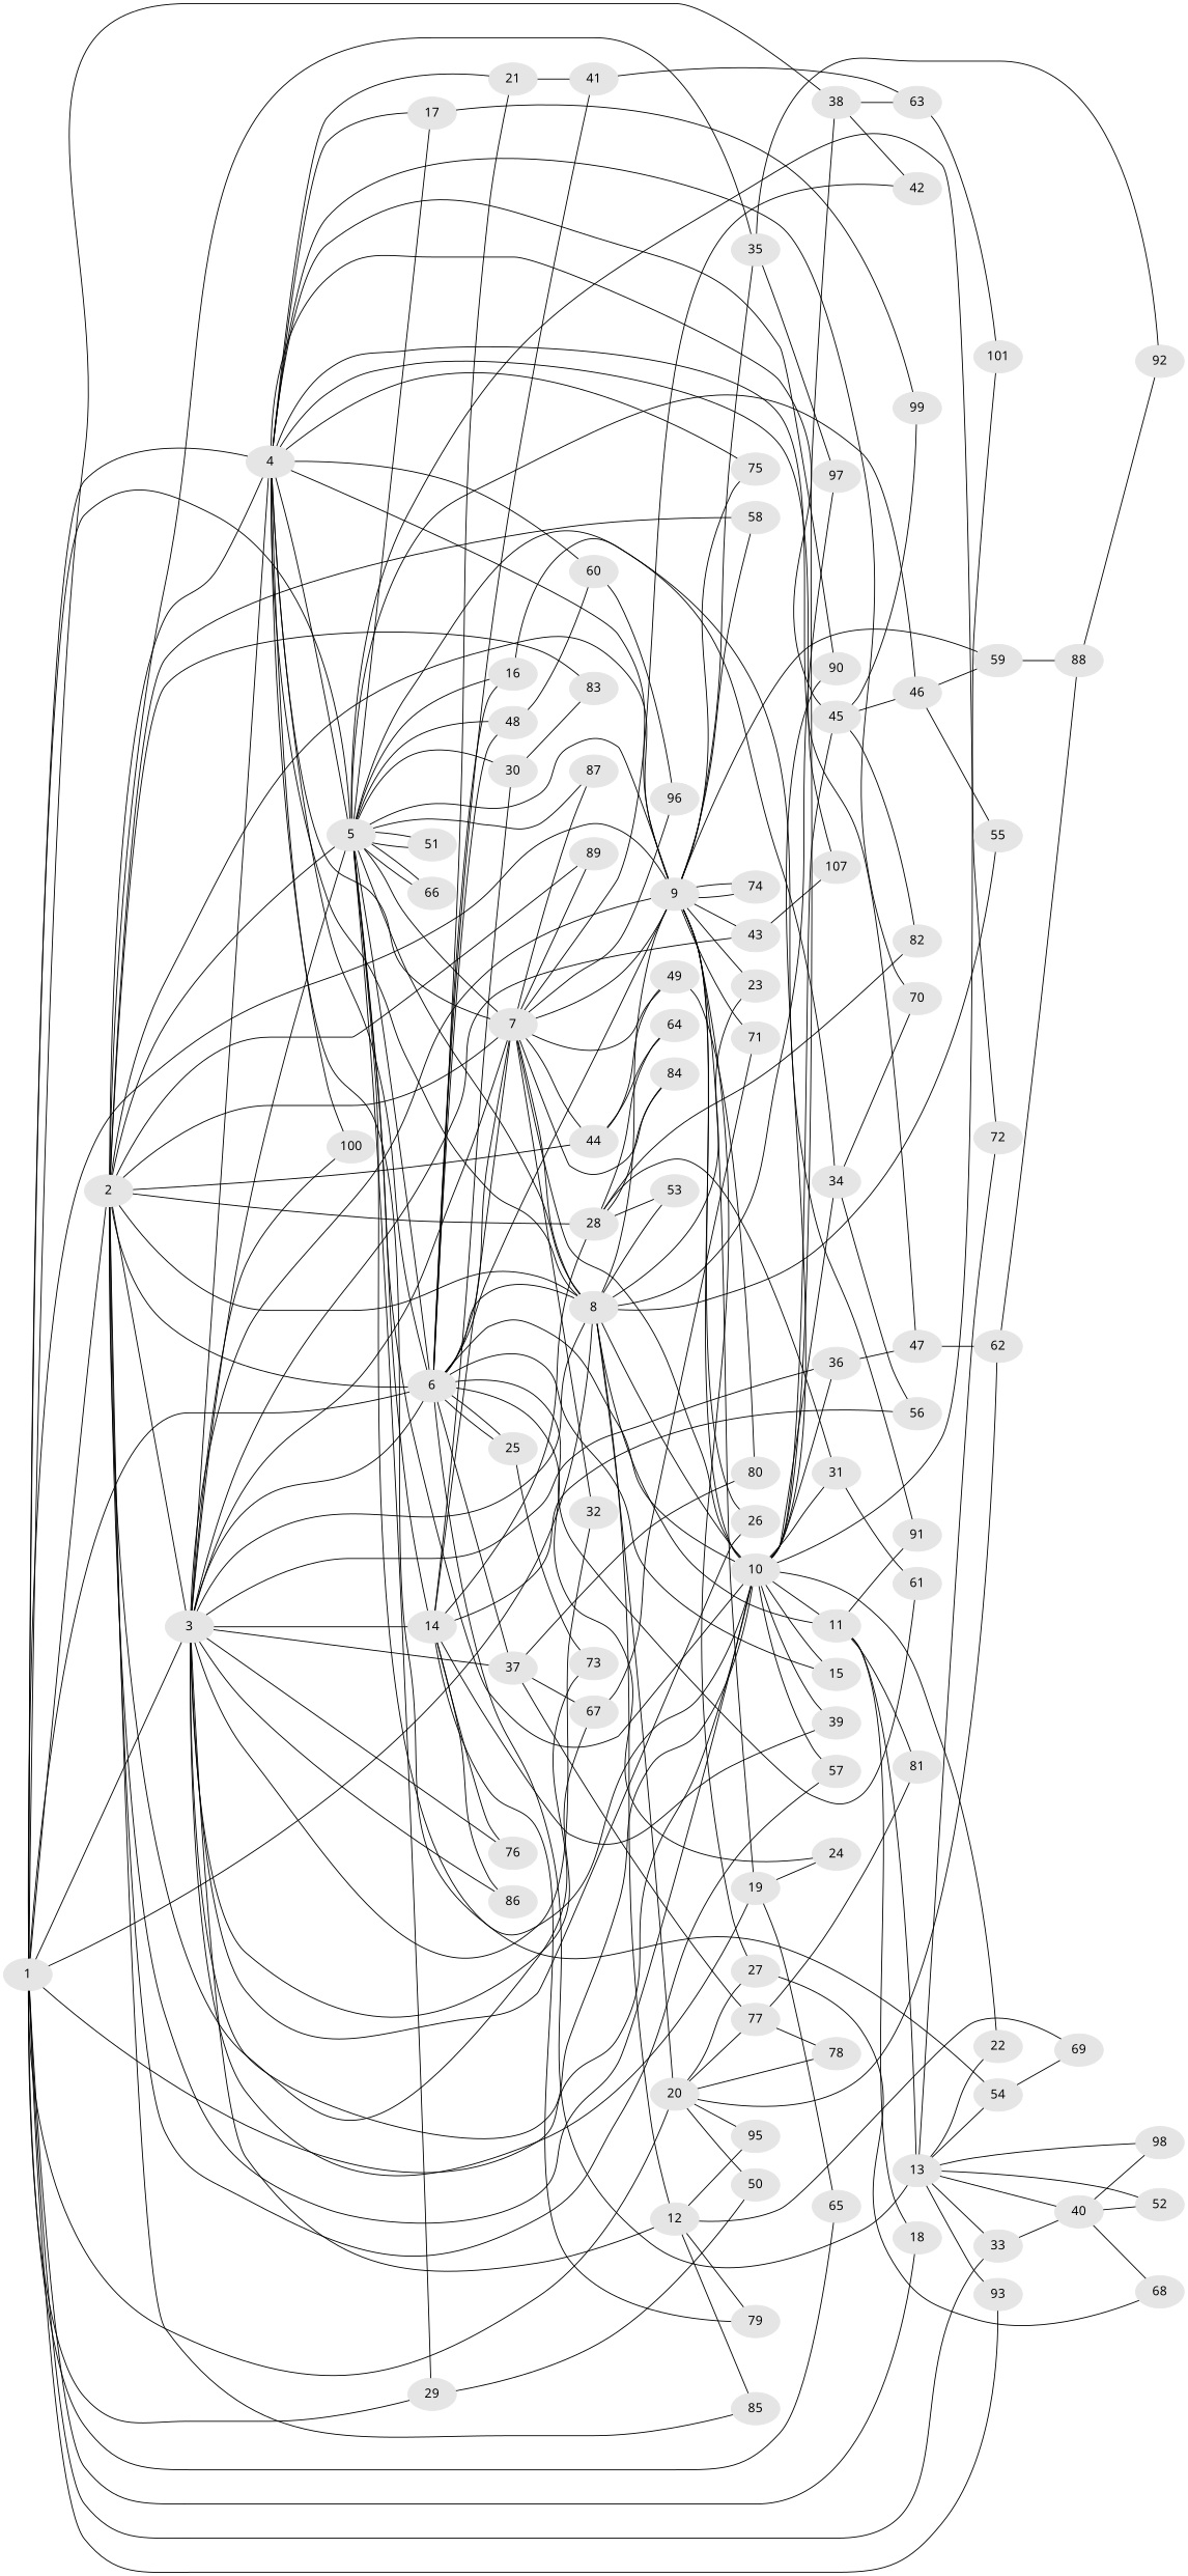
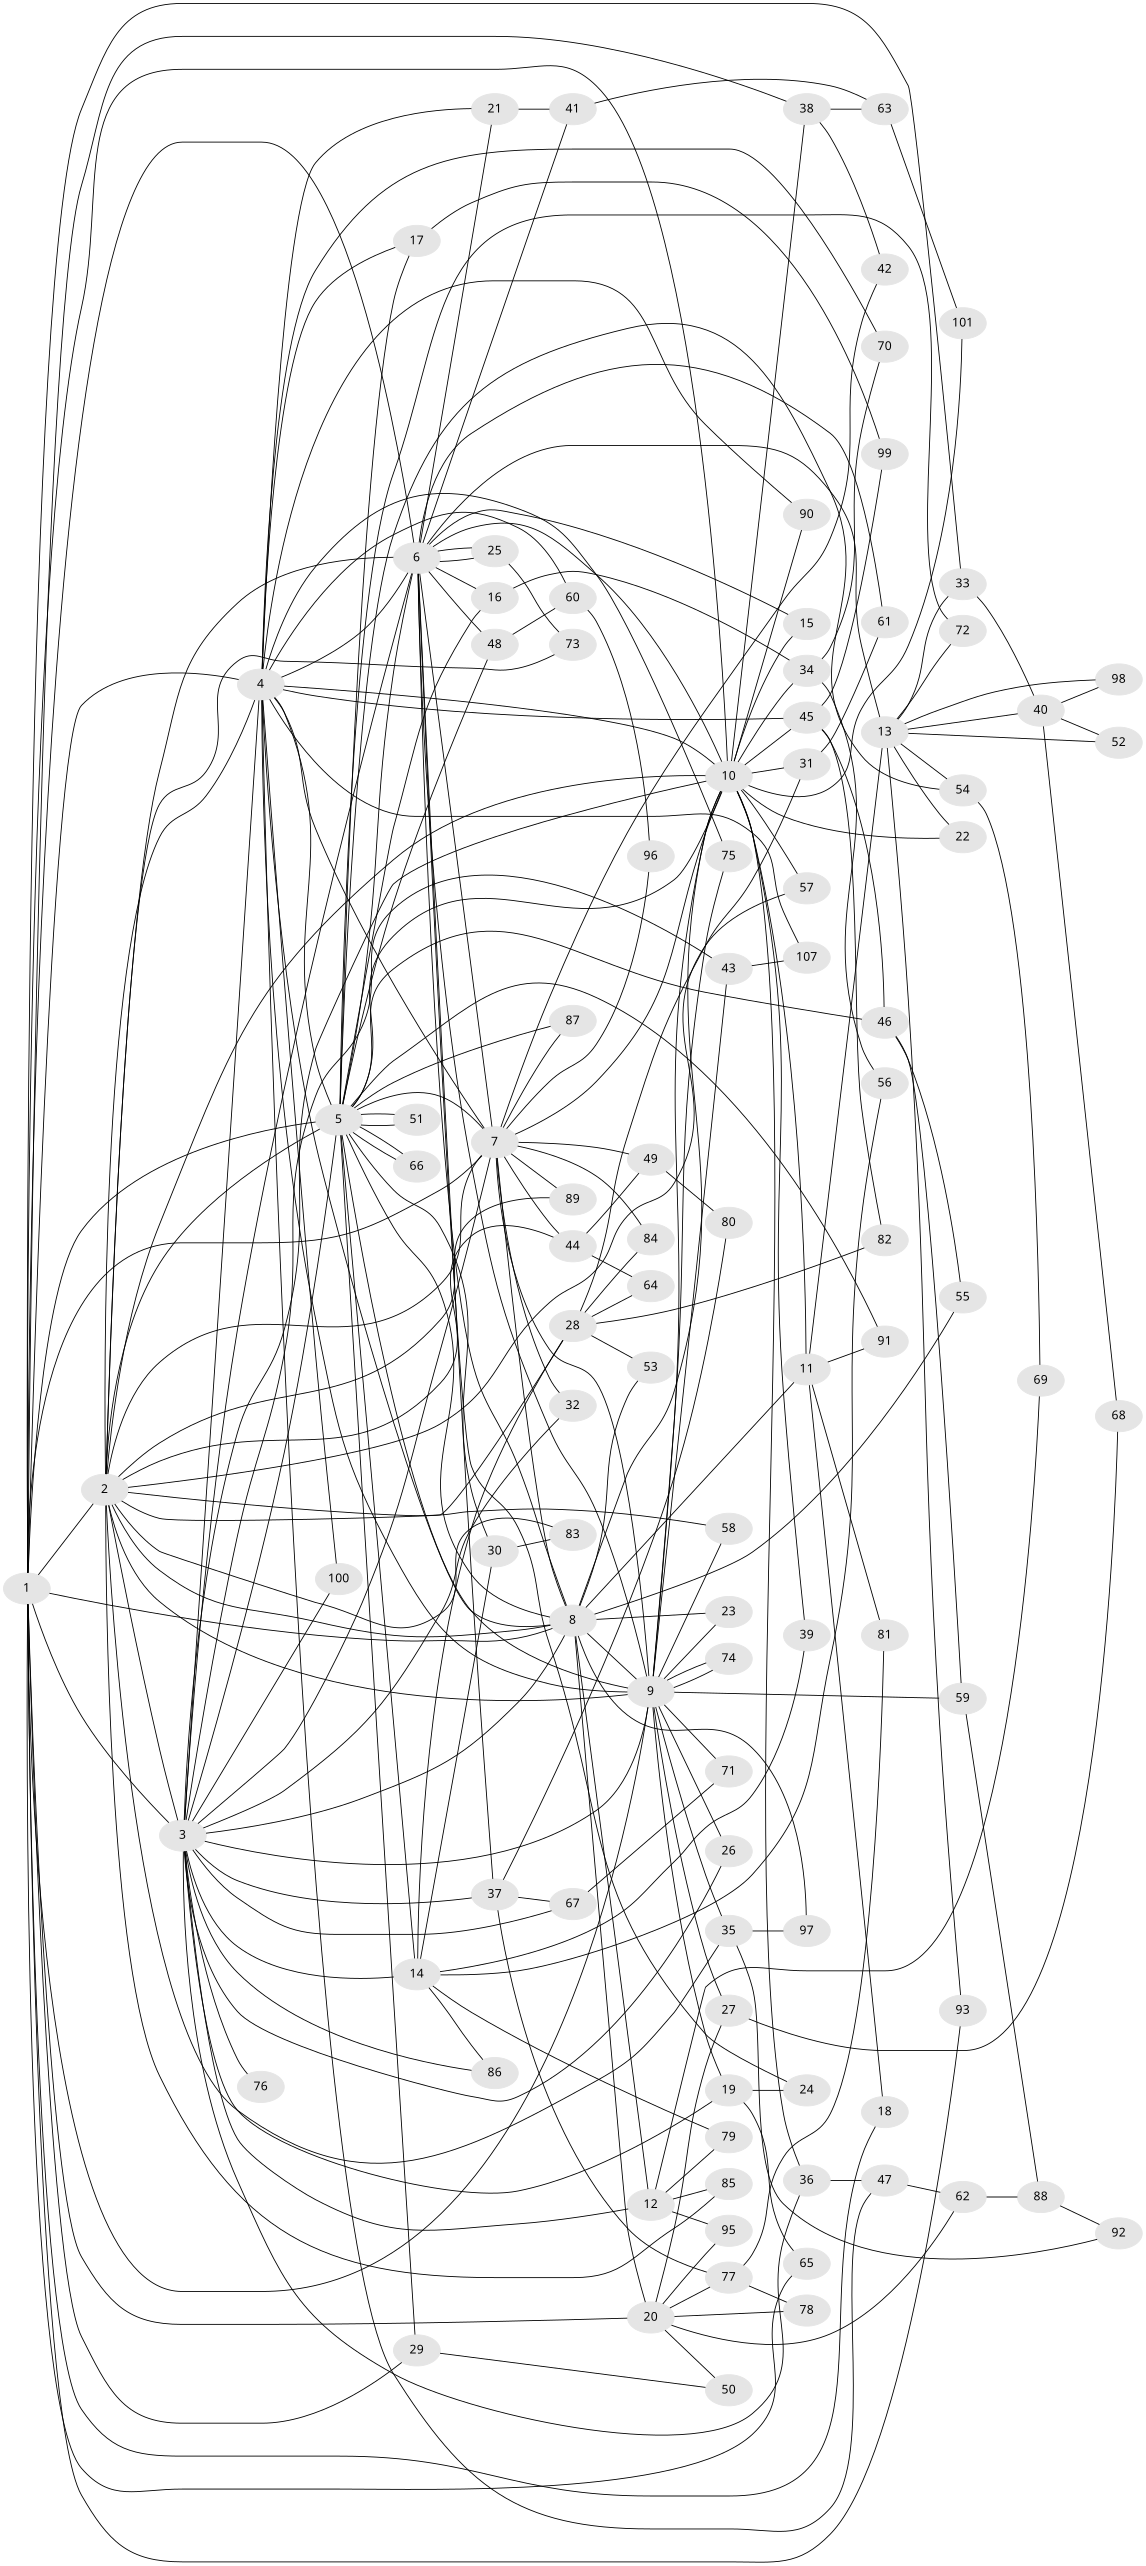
  graph {
    fontname="Noto Sans"
    rankdir=LR
    node [color=gray90 fontname="Noto Sans" style=filled]
    edge [fontname="Noto Sans"]
    1
    2
    3
    4
    5
    6
    7
    8
    9
    10
    18
    20
    29
    33
    38
    65
    93
    28
    35
    44
    57
    58
    73
    83
    85
    89
    12
    14
    19
    26
    32
    36
    37
    43
    67
    76
    86
    100
    17
    21
    45
    47
    60
    70
    75
    90
    n47 [label=107]
    16
    30
    46
    48
    51
    54
    66
    72
    87
    91
    13
    15
    24
    25
    41
    61
    42
    49
    84
    96
    11
    23
    53
    55
    97
    27
    59
    71
    74
    22
    31
    34
    39
    101
    95
    50
    62
    77
    78
    40
    63
    64
    82
    92
    69
    79
    56
    80
    99
    52
    98
    81
    68
    88
    1 -- 2
    1 -- 3
    1 -- 4
    1 -- 5
    1 -- 6
-   14 -- 7
+   1 -- 7
    1 -- 8
    1 -- 9
    1 -- 10
    1 -- 18
    1 -- 20
    1 -- 29
    1 -- 33
    1 -- 38
    1 -- 65
    1 -- 93
    2 -- 3
    2 -- 4
    2 -- 5
    2 -- 6
    2 -- 7
    2 -- 8
    2 -- 9
    2 -- 10
    2 -- 28
    2 -- 35
    2 -- 44
    2 -- 57
    2 -- 58
    2 -- 73
    2 -- 83
    2 -- 85
    2 -- 89
    3 -- 4
    3 -- 5
    3 -- 6
    3 -- 7
    3 -- 8
    3 -- 9
    3 -- 10
    3 -- 12
    3 -- 14
    3 -- 19
    3 -- 26
    3 -- 32
    3 -- 36
    3 -- 37
    3 -- 43
    3 -- 67
    3 -- 76
    3 -- 86
    3 -- 100
    4 -- 5
    4 -- 6
    4 -- 7
    4 -- 8
    4 -- 9
    4 -- 10
    4 -- 100
    4 -- 17
    4 -- 21
    4 -- 45
    4 -- 47
    4 -- 60
    4 -- 70
    4 -- 75
    4 -- 90
    4 -- n47
    5 -- 6
    5 -- 7
    5 -- 8
    5 -- 9
    5 -- 10
    5 -- 29
    5 -- 14
    5 -- 17
    5 -- 16
    5 -- 30
    5 -- 46
    5 -- 48
    5 -- 51
    5 -- 51
    5 -- 54
    5 -- 66
    5 -- 66
    5 -- 72
    5 -- 87
    5 -- 91
    6 -- 7
    6 -- 8
    6 -- 9
    6 -- 10
    6 -- 37
    6 -- 21
    6 -- 16
    6 -- 48
    6 -- 13
    6 -- 15
    6 -- 24
    6 -- 25
    6 -- 25
    6 -- 41
    6 -- 61
    7 -- 8
    7 -- 9
    7 -- 10
    7 -- 44
    7 -- 89
    7 -- 32
    7 -- 87
    7 -- 42
    7 -- 49
    7 -- 84
    7 -- 96
    8 -- 9
    8 -- 10
    8 -- 20
    8 -- 12
    8 -- 11
    8 -- 23
    8 -- 53
    8 -- 55
    8 -- 97
    9 -- 10
    9 -- 35
    9 -- 58
    9 -- 19
    9 -- 26
    9 -- 43
    9 -- 75
    9 -- 23
    9 -- 27
    9 -- 59
    9 -- 71
    9 -- 74
    9 -- 74
    10 -- 38
    10 -- 57
    10 -- 36
    10 -- 45
    10 -- 90
    10 -- 15
    10 -- 11
    10 -- 22
    10 -- 31
    10 -- 34
    10 -- 39
    10 -- 101
    20 -- 27
    20 -- 95
    20 -- 50
    20 -- 62
    20 -- 77
    20 -- 78
    29 -- 50
    33 -- 40
    38 -- 42
    38 -- 63
    28 -- 84
    28 -- 53
    28 -- 31
    28 -- 64
    28 -- 82
    35 -- 97
    35 -- 92
    44 -- 49
    44 -- 64
    12 -- 85
    12 -- 95
    12 -- 69
    12 -- 79
    14 -- 28
-   14 -- 76
    14 -- 86
    14 -- 30
    14 -- 39
    14 -- 79
    14 -- 56
    19 -- 65
    19 -- 24
    36 -- 47
    37 -- 67
    37 -- 77
    37 -- 80
    43 -- n47
    67 -- 71
    17 -- 99
    21 -- 41
    45 -- 46
    45 -- 82
    45 -- 99
    47 -- 62
    60 -- 96
    16 -- 34
    30 -- 83
    46 -- 55
    46 -- 59
    48 -- 60
    54 -- 69
    13 -- 33
    13 -- 93
    13 -- 54
    13 -- 72
    13 -- 22
    13 -- 40
    13 -- 52
    13 -- 98
    25 -- 73
    41 -- 63
    49 -- 80
    11 -- 18
    11 -- 91
    11 -- 13
    11 -- 81
    27 -- 68
    59 -- 88
    31 -- 61
    34 -- 70
    34 -- 56
    62 -- 88
    77 -- 78
    77 -- 81
    40 -- 52
    40 -- 98
    40 -- 68
    63 -- 101
    88 -- 92
  }
